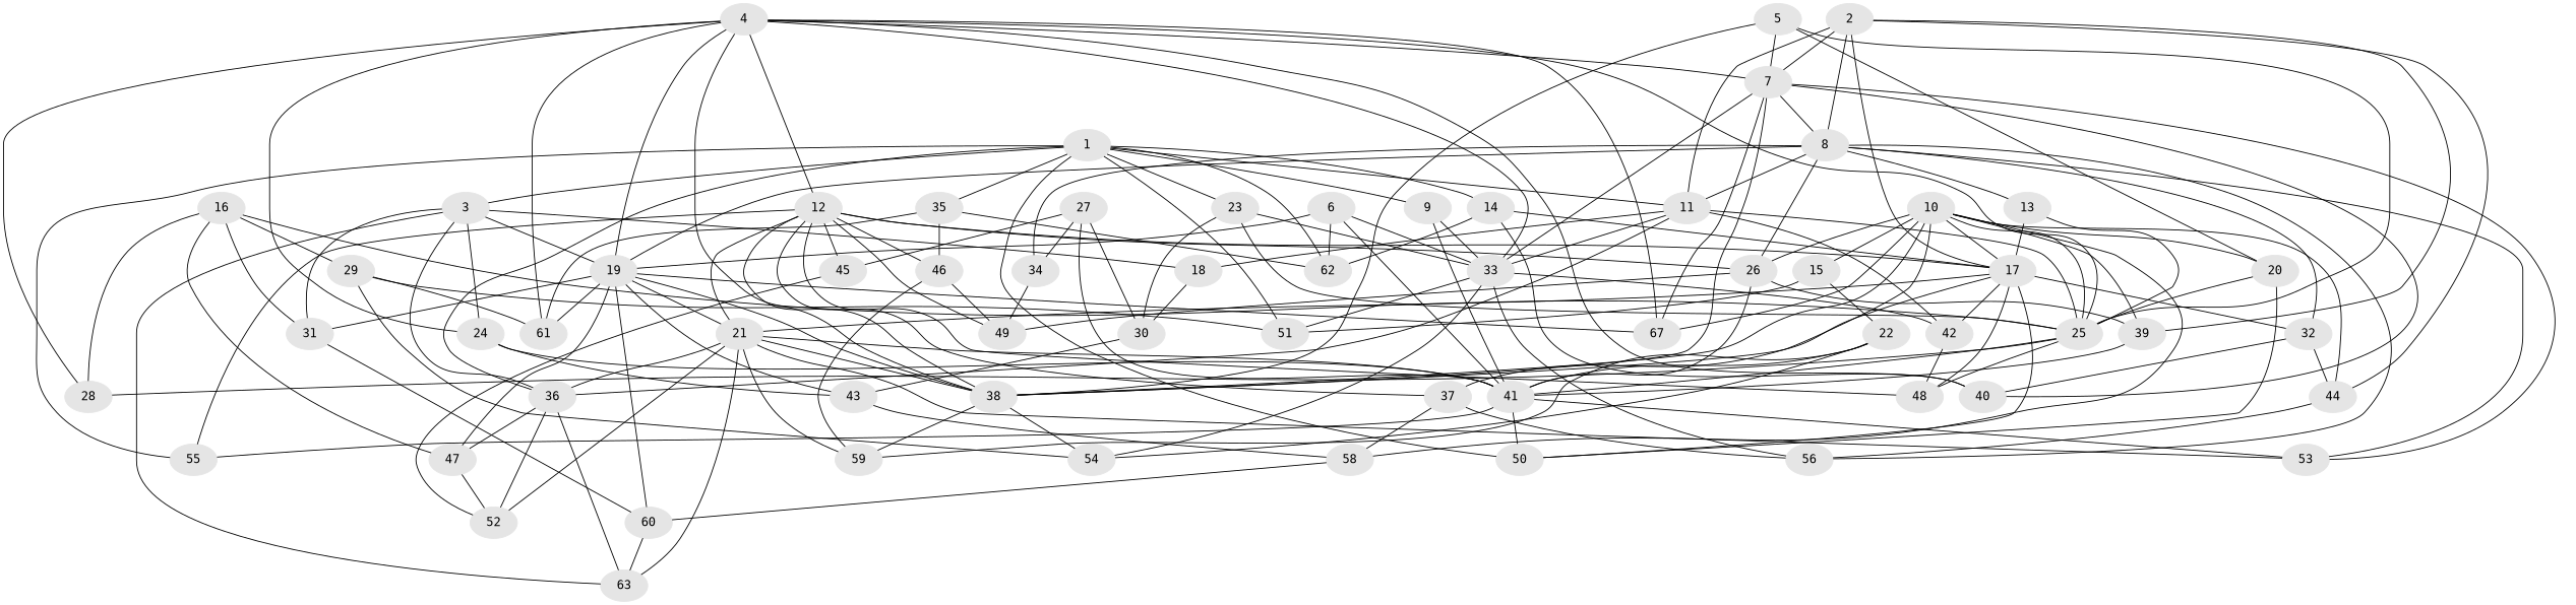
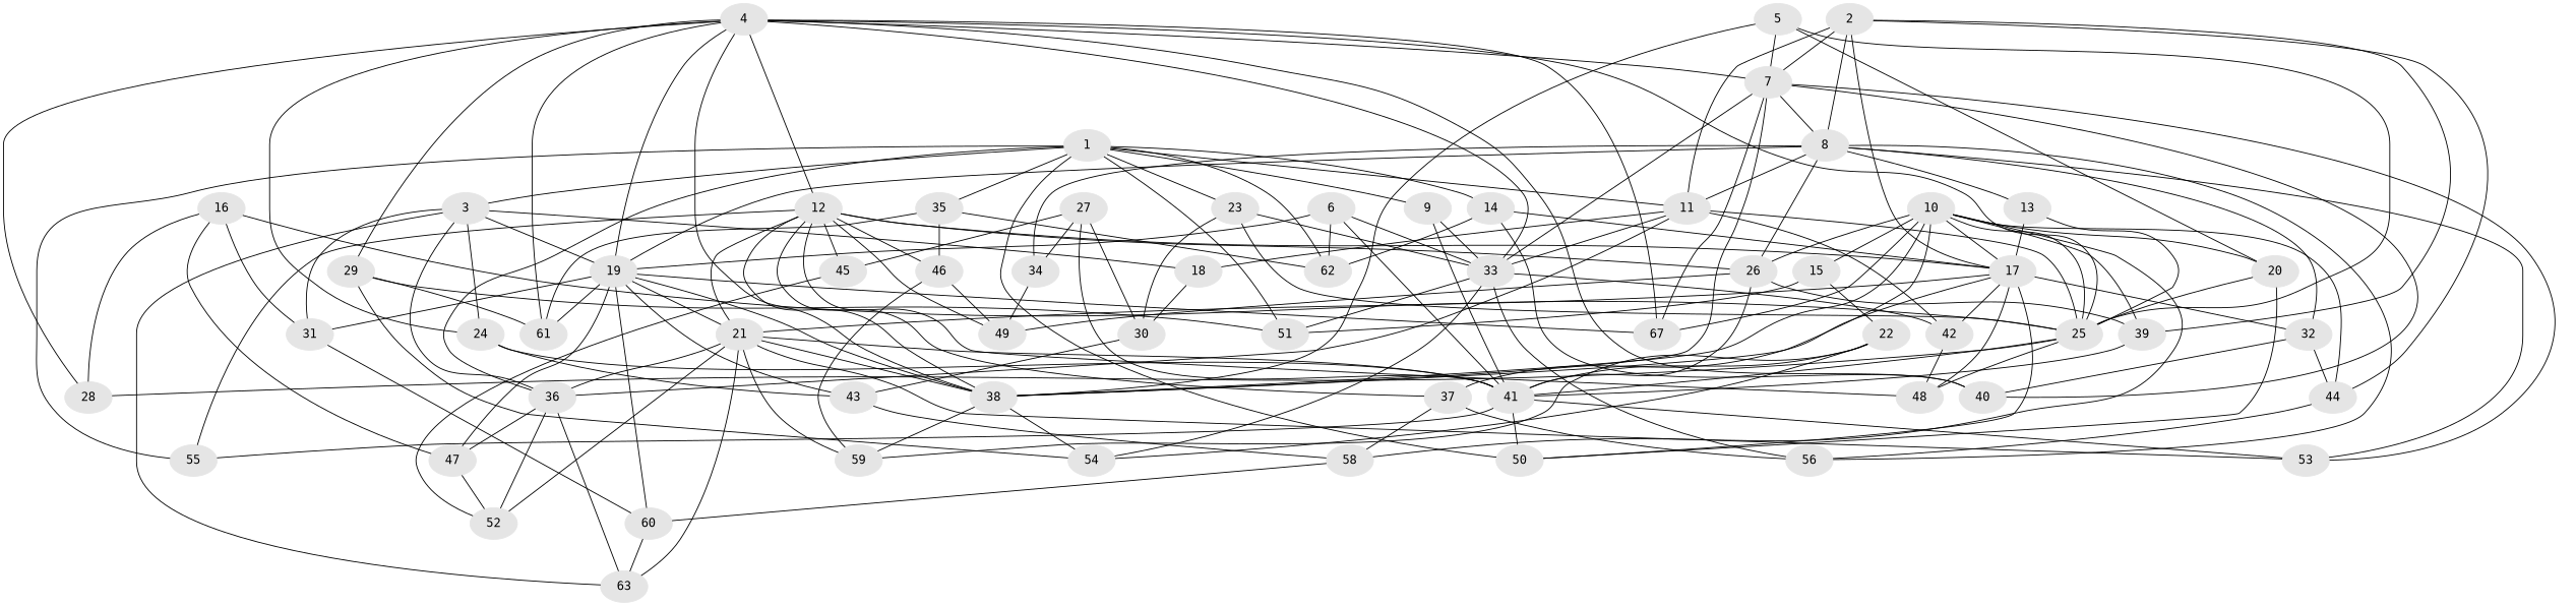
  graph {
    fontname="DejaVu Sans Mono"
    node [color=gray90 fontname="DejaVu Sans Mono" style=filled]
    edge [fontname="DejaVu Sans Mono" weight=1.0]
    1
    3
    9
    11
    14
    23
    35
    36
    50
    51
    55
    62
    18
    19
    24
    31
    63
    33
    41
    25
    42
    17
    40
    30
    61
    46
    47
    52
    2
    7
    8
    39
    44
    38
    n35 [label=67]
    53
    13
    26
    32
    34
    56
    21
    48
    43
    60
    4
    12
    28
    29
    37
    45
    49
    54
    59
    5
    20
    6
    10
    15
    58
    22
    16
    27
    1 -- 3
    1 -- 9
    1 -- 11
    1 -- 14
    1 -- 23
    1 -- 35
    1 -- 36
    1 -- 50
    1 -- 51
    1 -- 55 [weight=2.0]
    1 -- 62
    3 -- 36 [weight=2.0]
    3 -- 18 [weight=2.0]
    3 -- 19
    3 -- 24
    3 -- 31
    3 -- 63
    9 -- 33
    9 -- 41
    11 -- 36
    11 -- 18
    11 -- 33 [weight=2.0]
    11 -- 25
    11 -- 42 [weight=2.0]
    14 -- 62
    14 -- 17
    14 -- 40
    23 -- 33
    23 -- 25
    23 -- 30
    35 -- 62
    35 -- 61
    35 -- 46
    36 -- 63
    36 -- 47
    36 -- 52
    18 -- 30
    19 -- 31
    19 -- 61
    19 -- 47
    19 -- 38
    19 -- n35
    19 -- 21
    19 -- 43
    19 -- 60
    24 -- 41
    24 -- 43
    31 -- 60
    33 -- 51
    33 -- 42 [weight=2.0]
    33 -- 56
    33 -- 54
    41 -- 50
    41 -- 55
    41 -- 53
    25 -- 41
    25 -- 48
    25 -- 28 [weight=2.0]
    42 -- 48
    17 -- 50
    17 -- 42
    17 -- 38
    17 -- 32
    17 -- 21
    17 -- 48
    30 -- 43
    46 -- 49
    46 -- 59
    47 -- 52
    2 -- 11
    2 -- 17
    2 -- 7 [weight=2.0]
    2 -- 8 [weight=2.0]
    2 -- 39
    2 -- 44
    7 -- 33
    7 -- 40
    7 -- 8
    7 -- 38
    7 -- n35
    7 -- 53
    8 -- 11
    8 -- 19
    8 -- 53
    8 -- 13
    8 -- 26
    8 -- 32
    8 -- 34 [weight=2.0]
    8 -- 56
    39 -- 41
    44 -- 56
    38 -- 54
    38 -- 59
    13 -- 25
    13 -- 17 [weight=2.0]
    26 -- 41
    26 -- 39
    26 -- 49
    32 -- 40
    32 -- 44
    34 -- 49
    21 -- 36
    21 -- 63
    21 -- 41
    21 -- 52
    21 -- 38
    21 -- 53
    21 -- 59
    43 -- 58
    60 -- 63
    4 -- 19
    4 -- 24
    4 -- 33
    4 -- 25
    4 -- 40
    4 -- 61
    4 -- 7
    4 -- 38
    4 -- n35
    4 -- 12
    4 -- 28
-   16 -- 29
+   4 -- 29
    12 -- 55
    12 -- 17
    12 -- 46
    12 -- 38
    12 -- 26
    12 -- 21
    12 -- 48
    12 -- 37
    12 -- 45 [weight=2.0]
    12 -- 49
    29 -- 51
    29 -- 61
    29 -- 54
    37 -- 56
    37 -- 58
    45 -- 52
    5 -- 25
    5 -- 7
    5 -- 38
    5 -- 20
    20 -- 50
    20 -- 25
    6 -- 62
    6 -- 19
    6 -- 33
    6 -- 41
    10 -- 25
    10 -- 17
    10 -- 39
    10 -- 44
    10 -- 38
    10 -- n35
    10 -- 26
    10 -- 37
    10 -- 20
    10 -- 15 [weight=2.0]
    10 -- 58
    15 -- 51
    15 -- 22
    58 -- 60
    22 -- 41
    22 -- 54
    22 -- 59
    16 -- 31
    16 -- 25
    16 -- 47
    16 -- 28
    27 -- 41
    27 -- 30
    27 -- 34
    27 -- 45
  }
